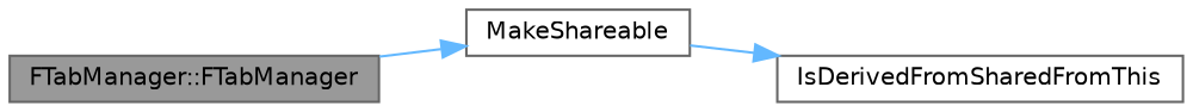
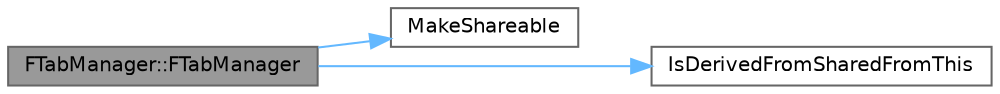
  digraph {
    rankdir=LR
    node [color=grey40 fillcolor=white fontname=Helvetica fontsize=10 shape=box style=filled]
    edge [color=steelblue1 fontname=Helvetica fontsize=10 labelfontname=Helvetica labelfontsize=10 style=solid]
    n1 [color=gray40 fillcolor=grey60 fontcolor=black height=0.2 label="FTabManager::FTabManager" width=0.4]
    n2 [height=0.2 label=MakeShareable width=0.4]
    n3 [height=0.2 label=IsDerivedFromSharedFromThis width=0.4]
    n1 -> n2
-   n2 -> n3
+   n1 -> n3
  }
